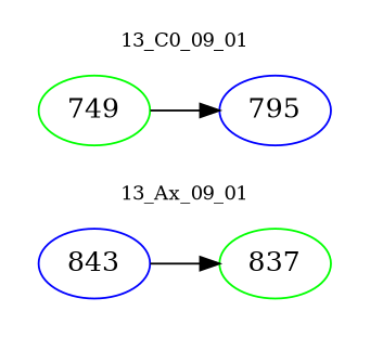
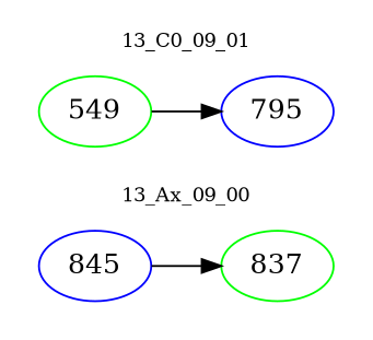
  digraph {
    rankdir=LR
    node [color=blue]
    edge [color=black]
-   n1 [label=843]
+   n1 [label=845]
    n2 [color=green label=837]
-   n3 [color=green label=749]
+   n3 [color=green label=549]
    n4 [label=795]
    subgraph cluster_1 {
      color=white
      fontsize=10
-     label="13_Ax_09_01"
+     label="13_Ax_09_00"
      n1
      n2
    }
    subgraph cluster_2 {
      color=white
      fontsize=10
      label="13_C0_09_01"
      n3
      n4
    }
    n1 -> n2
    n3 -> n4
  }
